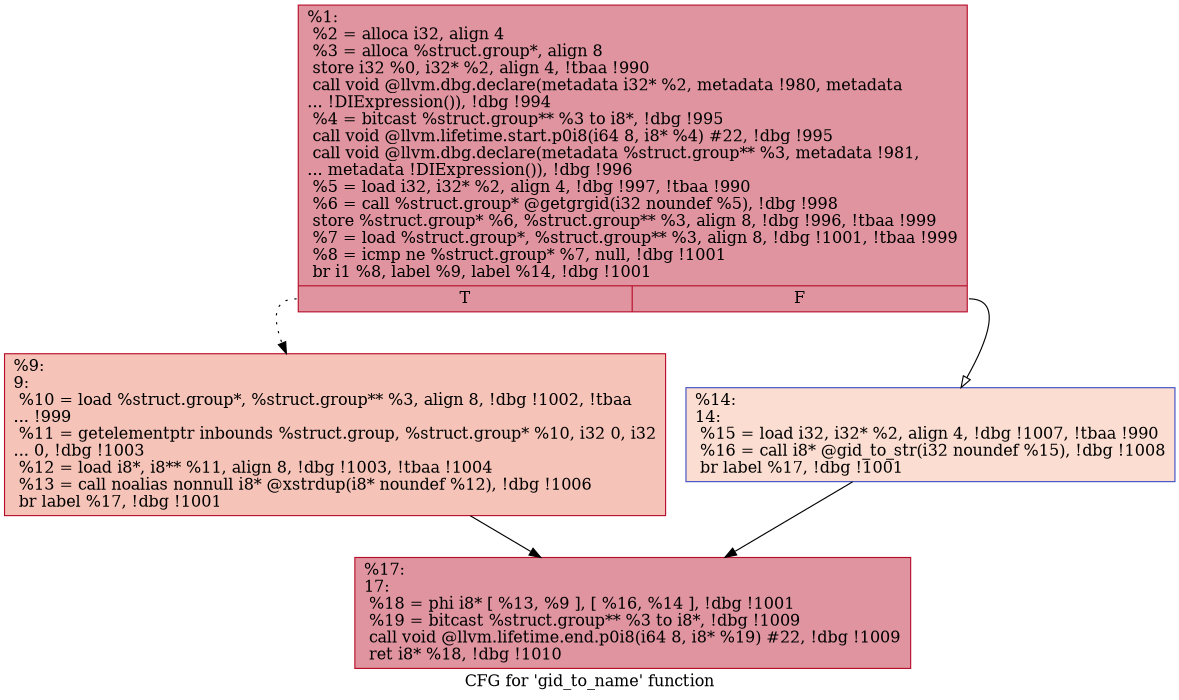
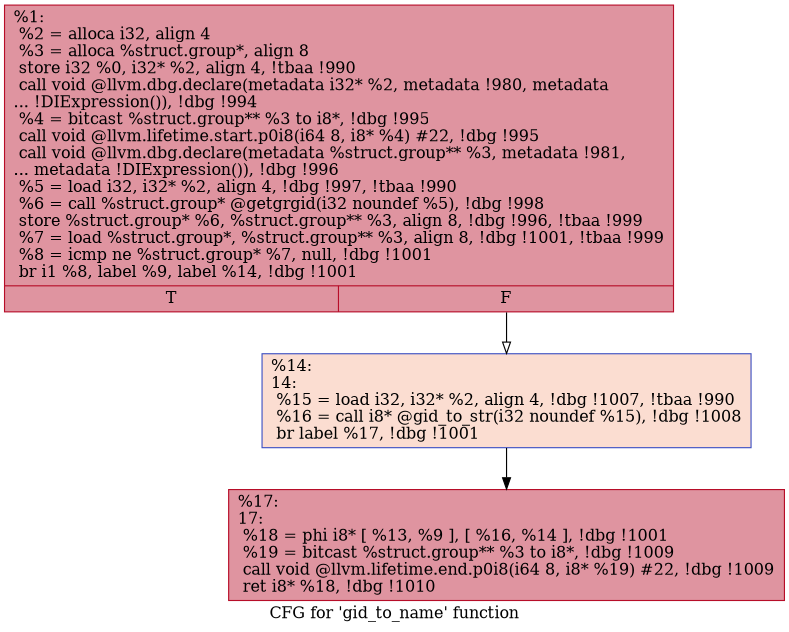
  digraph {
    label="CFG for 'gid_to_name' function"
    node [color="#b70d28ff" fillcolor="#b70d2870" shape=record style=filled]
    edge [style=solid arrowhead=normal]
    n1 [label="{%1:\l  %2 = alloca i32, align 4\l  %3 = alloca %struct.group*, align 8\l  store i32 %0, i32* %2, align 4, !tbaa !990\l  call void @llvm.dbg.declare(metadata i32* %2, metadata !980, metadata\l... !DIExpression()), !dbg !994\l  %4 = bitcast %struct.group** %3 to i8*, !dbg !995\l  call void @llvm.lifetime.start.p0i8(i64 8, i8* %4) #22, !dbg !995\l  call void @llvm.dbg.declare(metadata %struct.group** %3, metadata !981,\l... metadata !DIExpression()), !dbg !996\l  %5 = load i32, i32* %2, align 4, !dbg !997, !tbaa !990\l  %6 = call %struct.group* @getgrgid(i32 noundef %5), !dbg !998\l  store %struct.group* %6, %struct.group** %3, align 8, !dbg !996, !tbaa !999\l  %7 = load %struct.group*, %struct.group** %3, align 8, !dbg !1001, !tbaa !999\l  %8 = icmp ne %struct.group* %7, null, !dbg !1001\l  br i1 %8, label %9, label %14, !dbg !1001\l|{<s0>T|<s1>F}}"]
-   n2 [fillcolor="#e8765c70" label="{%9:\l9:                                                \l  %10 = load %struct.group*, %struct.group** %3, align 8, !dbg !1002, !tbaa\l... !999\l  %11 = getelementptr inbounds %struct.group, %struct.group* %10, i32 0, i32\l... 0, !dbg !1003\l  %12 = load i8*, i8** %11, align 8, !dbg !1003, !tbaa !1004\l  %13 = call noalias nonnull i8* @xstrdup(i8* noundef %12), !dbg !1006\l  br label %17, !dbg !1001\l}"]
    n3 [color="#3d50c3ff" fillcolor="#f7b39670" label="{%14:\l14:                                               \l  %15 = load i32, i32* %2, align 4, !dbg !1007, !tbaa !990\l  %16 = call i8* @gid_to_str(i32 noundef %15), !dbg !1008\l  br label %17, !dbg !1001\l}"]
    n4 [label="{%17:\l17:                                               \l  %18 = phi i8* [ %13, %9 ], [ %16, %14 ], !dbg !1001\l  %19 = bitcast %struct.group** %3 to i8*, !dbg !1009\l  call void @llvm.lifetime.end.p0i8(i64 8, i8* %19) #22, !dbg !1009\l  ret i8* %18, !dbg !1010\l}"]
-   n1 -> n2 [tailport=s0 style=dotted]
    n1 -> n3 [tailport=s1 arrowhead=onormal]
-   n2 -> n4
    n3 -> n4
  }
